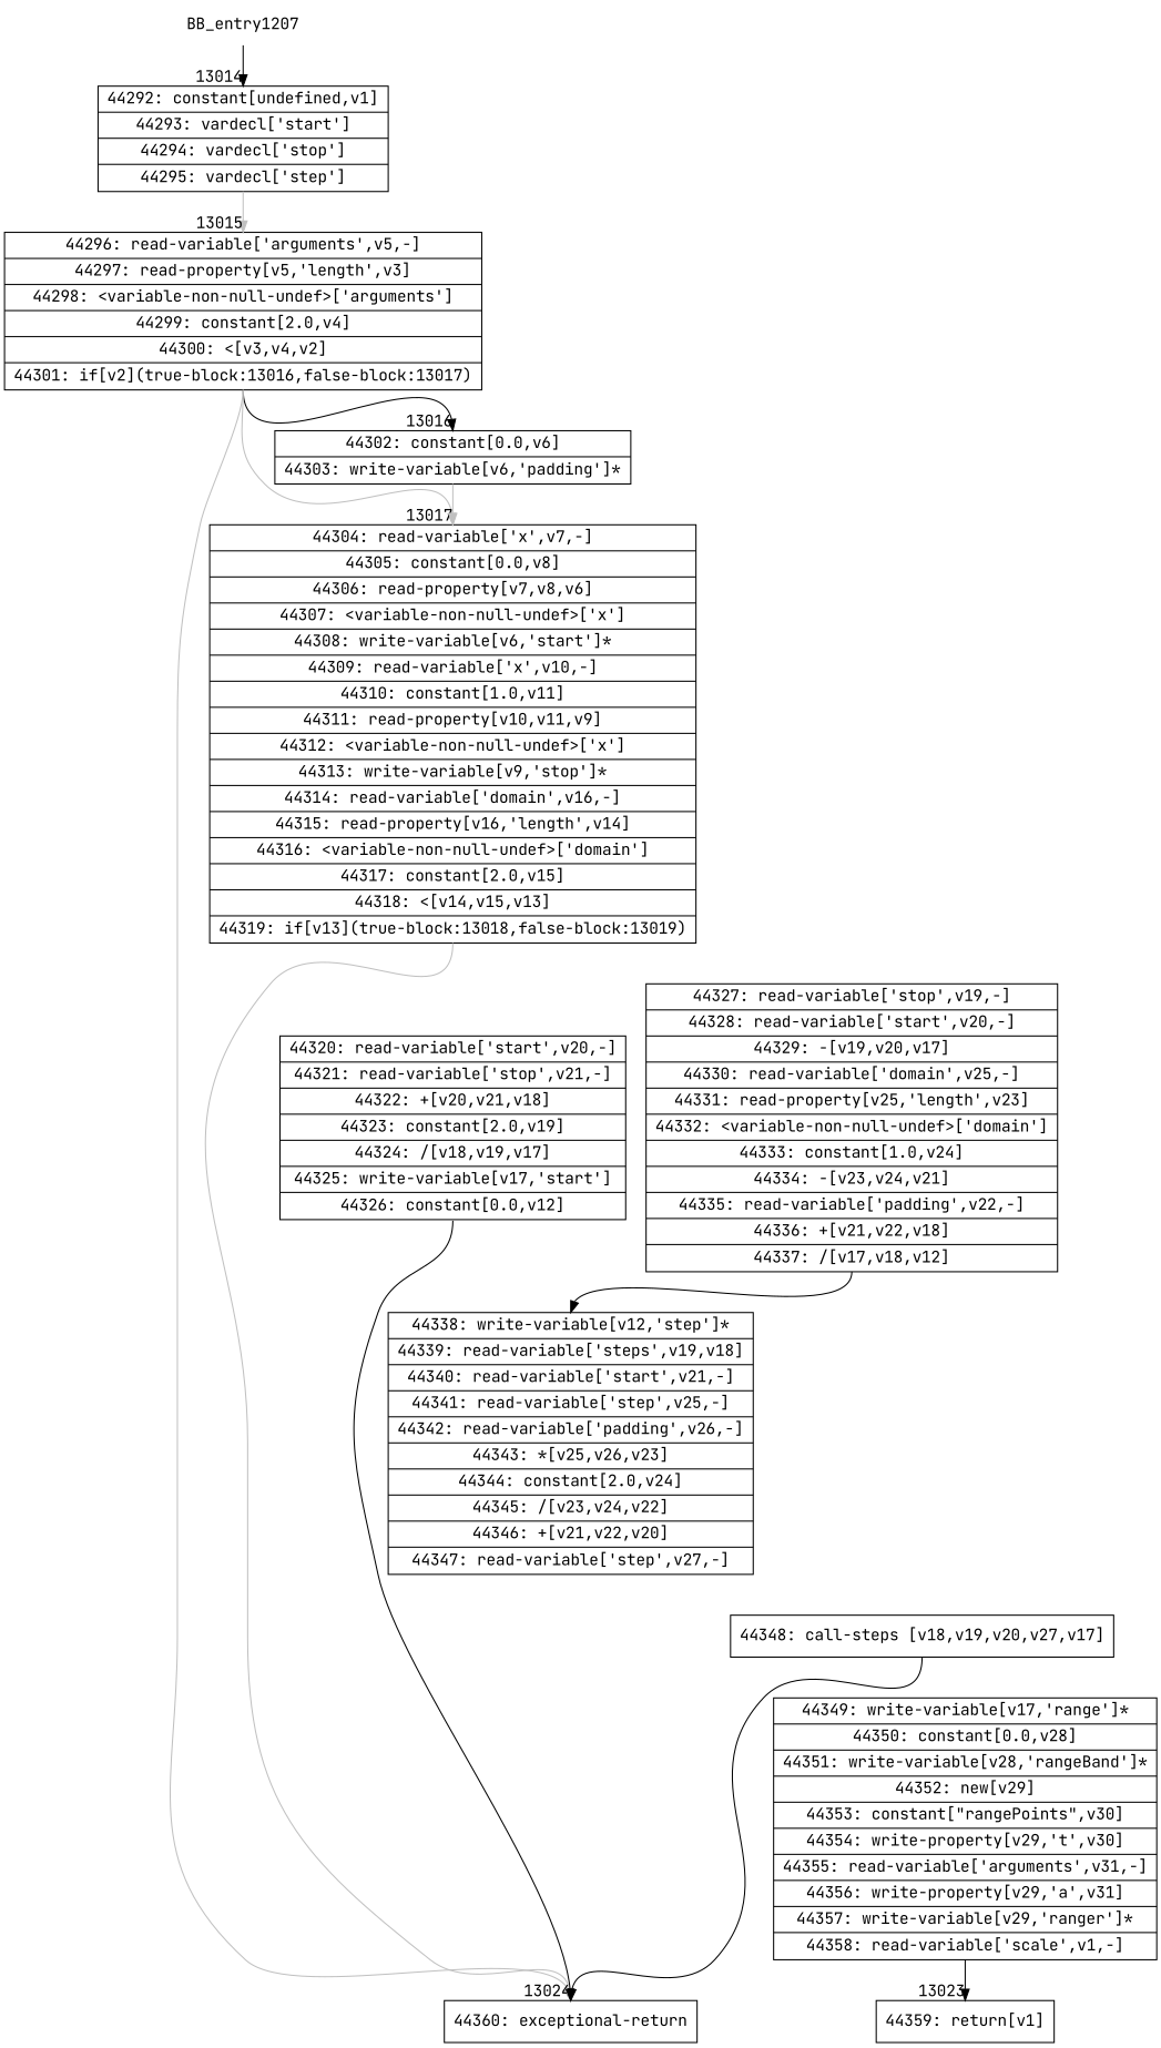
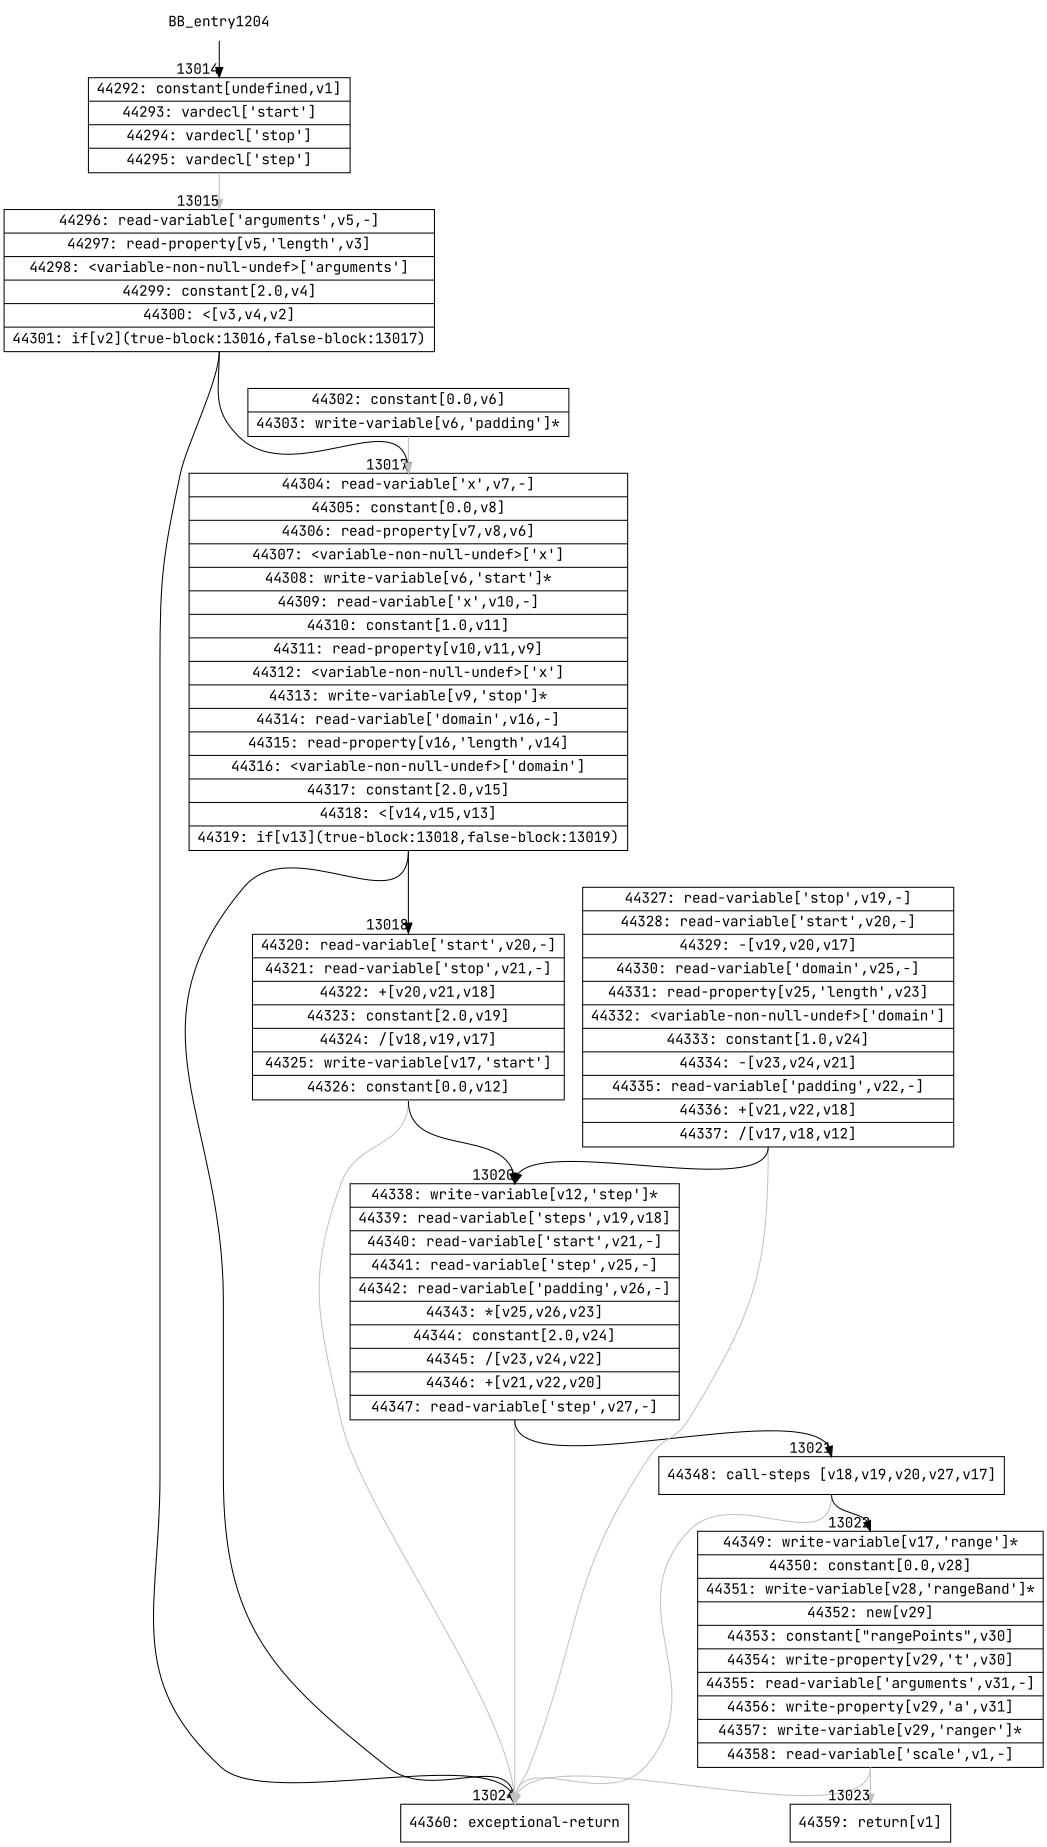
  digraph {
    fontname="JetBrains Mono"
    rankdir=TD
    node [fontname="JetBrains Mono" shape=record]
    edge [fontname="JetBrains Mono" headport=n tailport=s]
-   BB_entry1207 [shape=none]
+   BB_entry1207 [shape=none label=BB_entry1204]
    n2 [label="{44292: constant[undefined,v1]|44293: vardecl['start']|44294: vardecl['stop']|44295: vardecl['step']}"]
    n3 [label="{44296: read-variable['arguments',v5,-]|44297: read-property[v5,'length',v3]|44298: \<variable-non-null-undef\>['arguments']|44299: constant[2.0,v4]|44300: \<[v3,v4,v2]|44301: if[v2](true-block:13016,false-block:13017)}"]
    n4 [label="{44302: constant[0.0,v6]|44303: write-variable[v6,'padding']*}"]
    n5 [label="{44304: read-variable['x',v7,-]|44305: constant[0.0,v8]|44306: read-property[v7,v8,v6]|44307: \<variable-non-null-undef\>['x']|44308: write-variable[v6,'start']*|44309: read-variable['x',v10,-]|44310: constant[1.0,v11]|44311: read-property[v10,v11,v9]|44312: \<variable-non-null-undef\>['x']|44313: write-variable[v9,'stop']*|44314: read-variable['domain',v16,-]|44315: read-property[v16,'length',v14]|44316: \<variable-non-null-undef\>['domain']|44317: constant[2.0,v15]|44318: \<[v14,v15,v13]|44319: if[v13](true-block:13018,false-block:13019)}"]
    n6 [label="{44360: exceptional-return}"]
    n7 [label="{44320: read-variable['start',v20,-]|44321: read-variable['stop',v21,-]|44322: +[v20,v21,v18]|44323: constant[2.0,v19]|44324: /[v18,v19,v17]|44325: write-variable[v17,'start']|44326: constant[0.0,v12]}"]
    n8 [label="{44338: write-variable[v12,'step']*|44339: read-variable['steps',v19,v18]|44340: read-variable['start',v21,-]|44341: read-variable['step',v25,-]|44342: read-variable['padding',v26,-]|44343: *[v25,v26,v23]|44344: constant[2.0,v24]|44345: /[v23,v24,v22]|44346: +[v21,v22,v20]|44347: read-variable['step',v27,-]}"]
    n9 [label="{44327: read-variable['stop',v19,-]|44328: read-variable['start',v20,-]|44329: -[v19,v20,v17]|44330: read-variable['domain',v25,-]|44331: read-property[v25,'length',v23]|44332: \<variable-non-null-undef\>['domain']|44333: constant[1.0,v24]|44334: -[v23,v24,v21]|44335: read-variable['padding',v22,-]|44336: +[v21,v22,v18]|44337: /[v17,v18,v12]}"]
    n10 [label="{44348: call-steps [v18,v19,v20,v27,v17]}"]
    n11 [label="{44349: write-variable[v17,'range']*|44350: constant[0.0,v28]|44351: write-variable[v28,'rangeBand']*|44352: new[v29]|44353: constant[\"rangePoints\",v30]|44354: write-property[v29,'t',v30]|44355: read-variable['arguments',v31,-]|44356: write-property[v29,'a',v31]|44357: write-variable[v29,'ranger']*|44358: read-variable['scale',v1,-]}"]
    n12 [label="{44359: return[v1]}"]
    BB_entry1207 -> n2 [headlabel="    13014"]
    n2 -> n3 [color=gray headlabel="      13015"]
-   n3 -> n4 [headlabel="      13016"]
-   n3 -> n5 [headlabel="      13017" color=gray]
-   n3 -> n6 [color=gray headlabel="      13024"]
+   n3 -> n5 [headlabel="      13017"]
+   n3 -> n6 [color=black headlabel="      13024"]
    n4 -> n5 [color=gray]
-   n5 -> n6 [color=gray]
-   n7 -> n6 [color=black]
+   n5 -> n6 [color=black]
+   n5 -> n7 [headlabel="      13018"]
+   n7 -> n6 [color=gray]
+   n7 -> n8 [headlabel="      13020"]
+   n8 -> n6 [color=gray]
+   n8 -> n10 [headlabel="      13021"]
+   n9 -> n6 [color=gray]
    n9 -> n8
-   n10 -> n6 [color=black]
-   n11 -> n12 [headlabel="      13023"]
+   n10 -> n6 [color=gray]
+   n10 -> n11 [headlabel="      13022"]
+   n11 -> n6 [color=gray]
+   n11 -> n12 [headlabel="      13023" color=gray]
  }
